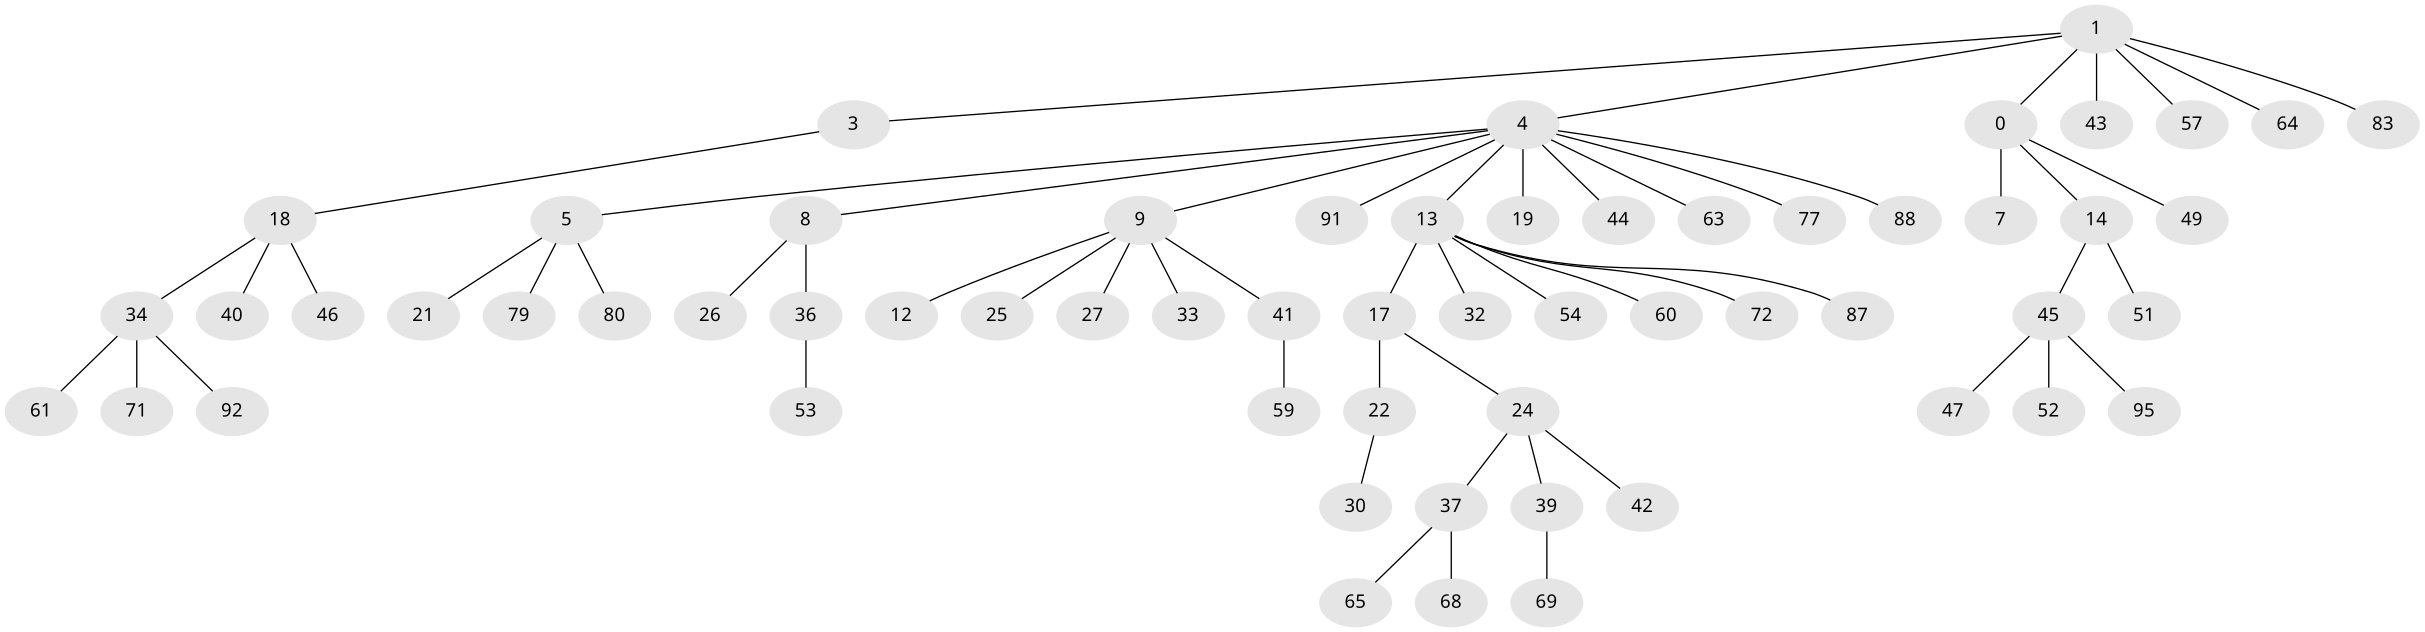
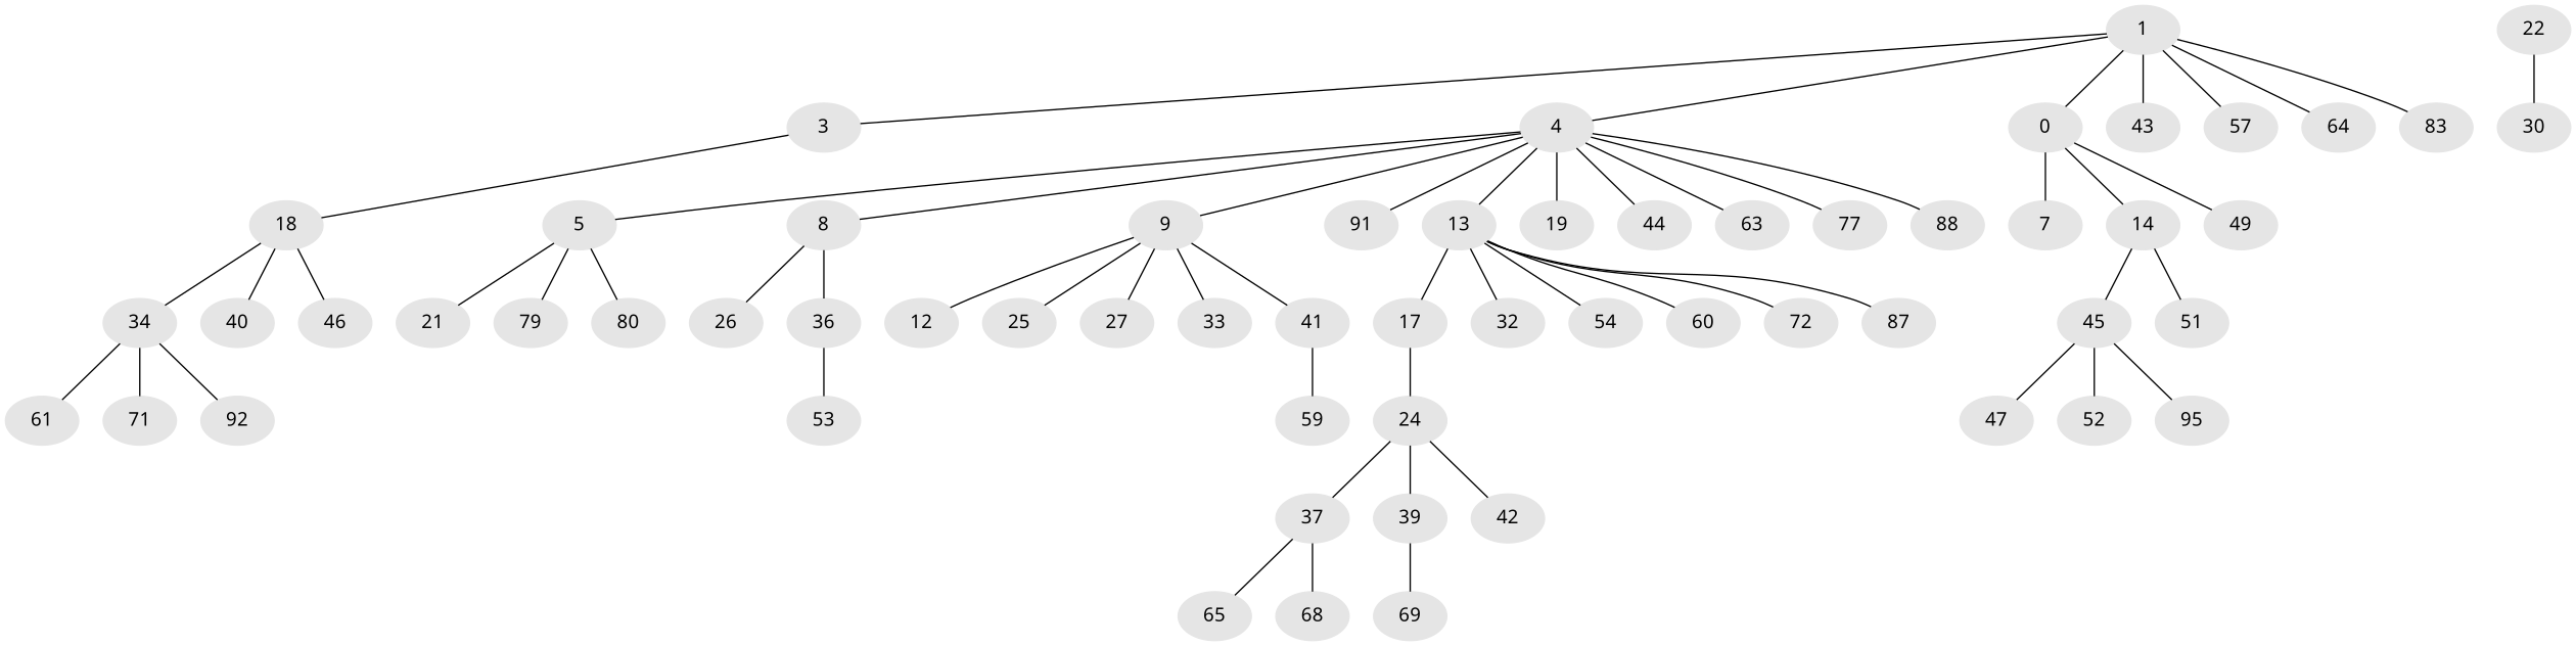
  graph {
    fontname="Noto Sans"
    node [color=gray90 fontname="Noto Sans" style=filled]
    edge [fontname="Noto Sans"]
    1 [super="+2"]
    3
    4 [super="+23"]
    n4 [label=0 super="+96"]
    43
    57
    64
    83
    18
    5 [super="+15+20"]
    8 [super="+16"]
    9 [super="+10+35"]
    n13 [label=91 super="+56"]
    13 [super="+38+55"]
    19
    44
    63
    77
    88
    7
    14
    49
    34
    40
    46
    21
    79 [super="+89"]
    80 [super="+99"]
    26
    36
    12 [super="+28"]
    25
    27 [super="+93"]
    33
    41 [super="+62+58"]
    17
    32
    54
    60
    72
    87
    45
    51 [super="+66"]
    53
    59 [super="+73+70"]
    22 [super="+29"]
    24 [super="+31"]
    47 [super="+74+91"]
    52 [super="+86"]
    95
    30
    37
    39
    42 [super="+97+75+50"]
    61
    71
    92
    65
    68
    69
    1 -- 3
    1 -- 4
    1 -- n4
    1 -- 43
    1 -- 57
    1 -- 64
    1 -- 83
    3 -- 18
    4 -- 5
    4 -- 8
    4 -- 9
    4 -- n13
    4 -- 13
    4 -- 19
    4 -- 44
    4 -- 63
    4 -- 77
    4 -- 88
    n4 -- 7
    n4 -- 14
    n4 -- 49
    18 -- 34
    18 -- 40
    18 -- 46
    5 -- 21
    5 -- 79
    5 -- 80
    8 -- 26
    8 -- 36
    9 -- 12
    9 -- 25
    9 -- 27
    9 -- 33
    9 -- 41
    13 -- 17
    13 -- 32
    13 -- 54
    13 -- 60
    13 -- 72
    13 -- 87
    14 -- 45
    14 -- 51
    34 -- 61
    34 -- 71
    34 -- 92
    36 -- 53
    41 -- 59
-   17 -- 22
    17 -- 24
    45 -- 47
    45 -- 52
    45 -- 95
    22 -- 30
    24 -- 37
    24 -- 39
    24 -- 42
    37 -- 65
    37 -- 68
    39 -- 69
  }
